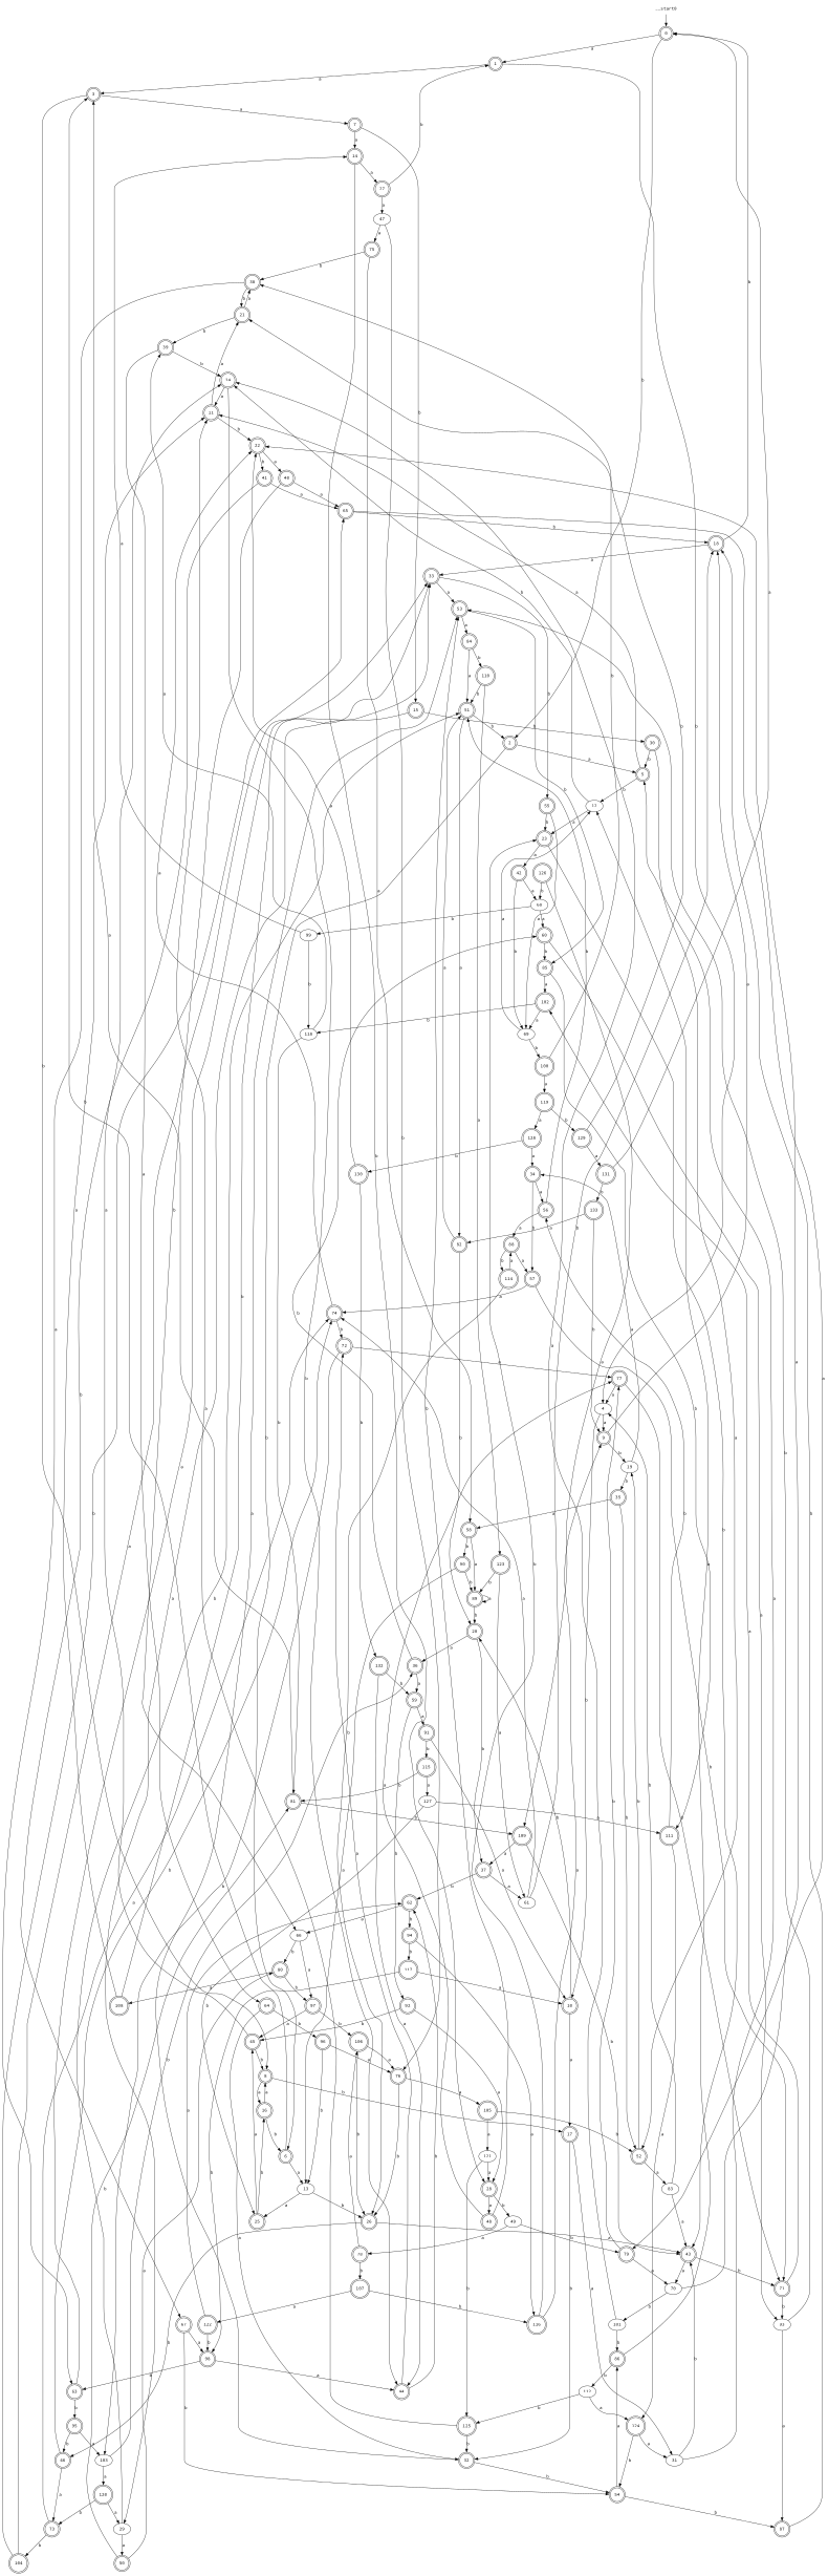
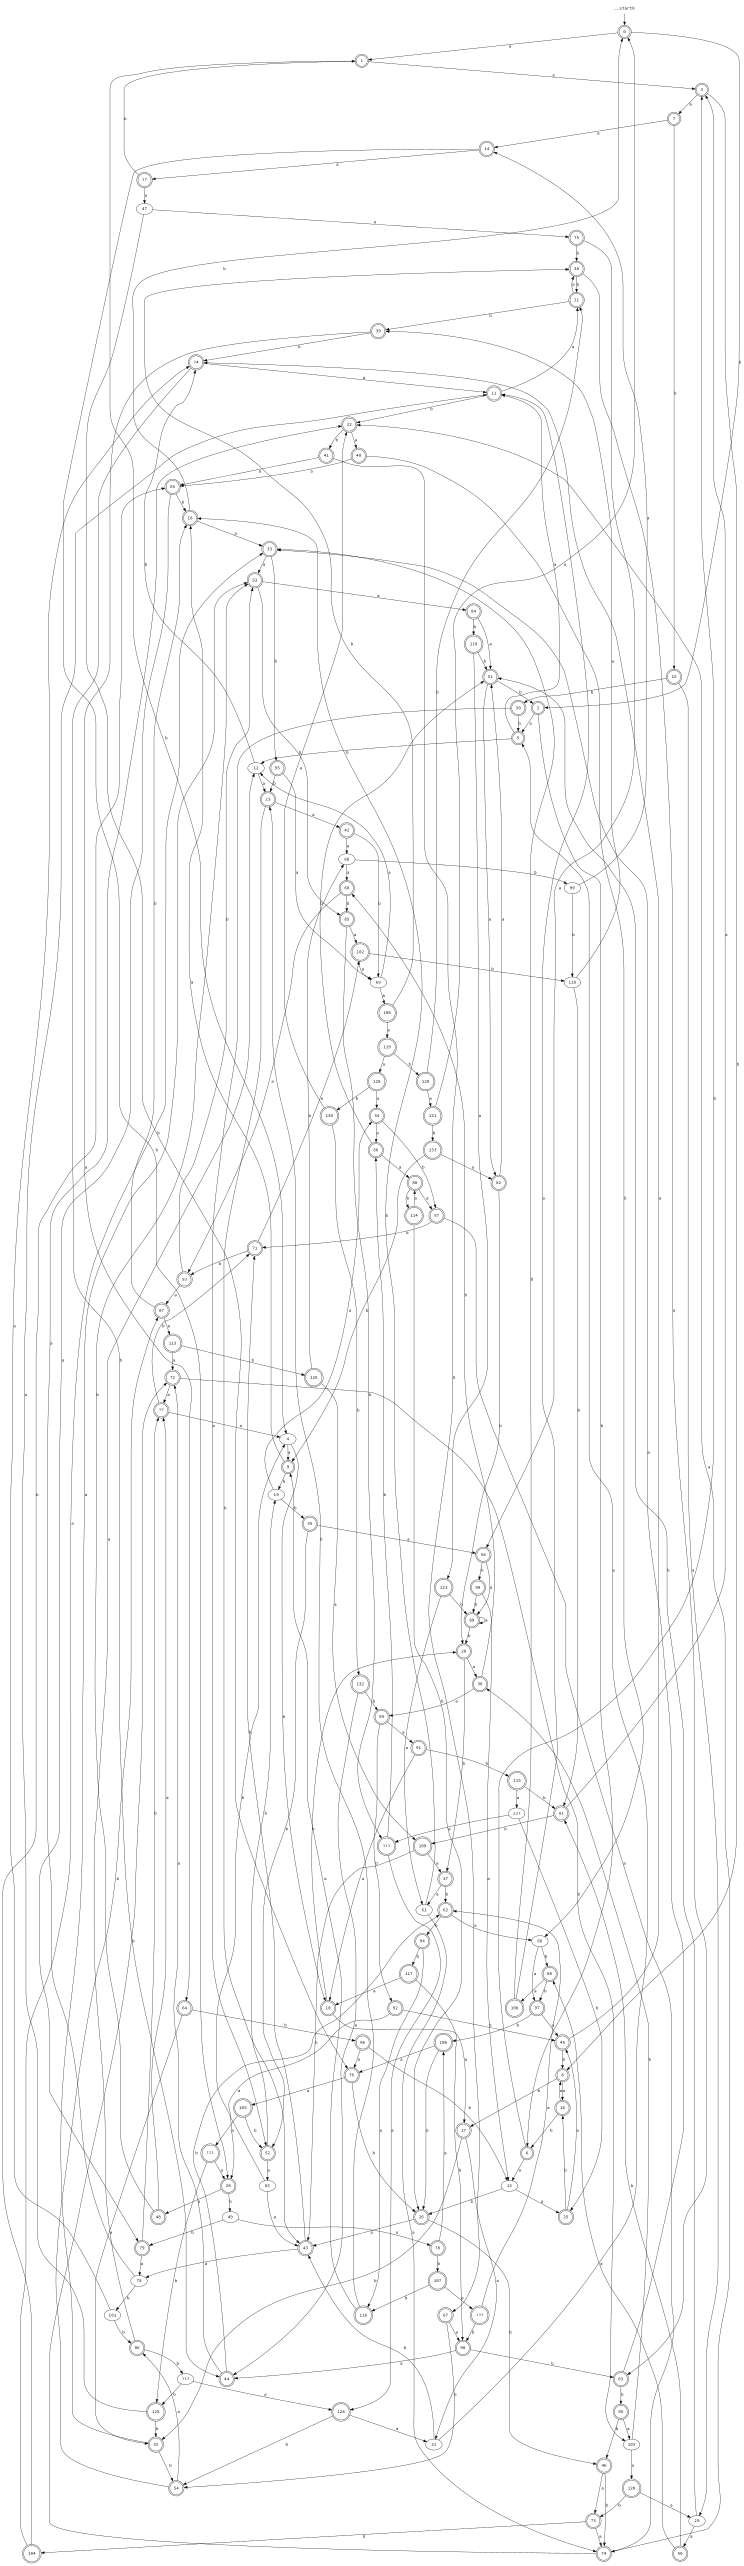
  digraph {
    fontname="Source Code Pro"
    node [fontname="Source Code Pro" shape=doublecircle]
    edge [fontname="Source Code Pro"]
    __start0 [shape=none]
    0
    1
    2
    3
    4 [shape=""]
    5
    6
    7
    8
    9
    10
    11
    12 [shape=""]
    13 [shape=""]
    14
    15
    16
    17
    18
    19 [shape=""]
    20
    21
    22
    23
    24
    25
    26
    27
    28
    29 [shape=""]
    30
    31 [shape=""]
    32
    33
    34
    35
    36
    37
    38
    39
    40
    41
    42
    43
    44
    45
    46
    47 [shape=""]
    48
    49 [shape=""]
    50
    51
    52
    53
    54
    55
    56
    57
    58
    59
    60
    61 [shape=""]
    62
    63
    64
    65
    66 [shape=""]
    67
    68 [shape=""]
    69 [shape=""]
    70 [shape=""]
    71
    72
    73
    74
    75
    76
    77
    78
    79
    80
    81
    82
    83 [shape=""]
    84
    85
    86
    87
    88
    89
    90
    91
    92
-   93 [shape=ellipse]
+   93
    94
    95
    96
    97
    98
    99 [shape=""]
    100
    101 [shape=""]
    102
    103 [shape=""]
    104
    105
    106
    107
    108
    109
    110
    111
    112 [shape=""]
+   113
    114
    115
    116
    117
    118 [shape=""]
    119
    120
-   121 [shape=""]
+   121
    122
    123
    124
    125
    126
    127 [shape=""]
    128
    129
    130
    131
    132
    133
    __start0 -> 0
    0 -> 1 [label=a]
    0 -> 2 [label=b]
    1 -> 3 [label=a]
    1 -> 4 [label=b]
    2 -> 5 [label=a]
    2 -> 6 [label=b]
    3 -> 7 [label=a]
    3 -> 8 [label=b]
    4 -> 9 [label=a]
    4 -> 10 [label=b]
    5 -> 11 [label=a]
    5 -> 12 [label=b]
    6 -> 3 [label=b]
    6 -> 13 [label=a]
    7 -> 14 [label=a]
    7 -> 15 [label=b]
    8 -> 16 [label=a]
    8 -> 17 [label=b]
    9 -> 18 [label=a]
    9 -> 19 [label=b]
    10 -> 17 [label=a]
    10 -> 20 [label=b]
    11 -> 21 [label=a]
    11 -> 22 [label=b]
    12 -> 23 [label=a]
    12 -> 24 [label=b]
    13 -> 25 [label=a]
    13 -> 26 [label=b]
    14 -> 27 [label=a]
    14 -> 28 [label=b]
    15 -> 29 [label=a]
    15 -> 30 [label=b]
    16 -> 6 [label=b]
    16 -> 8 [label=a]
    17 -> 31 [label=a]
    17 -> 32 [label=b]
    18 -> 0 [label=b]
    18 -> 33 [label=a]
    19 -> 34 [label=a]
    19 -> 35 [label=b]
    20 -> 36 [label=a]
    20 -> 37 [label=b]
    21 -> 38 [label=a]
    21 -> 39 [label=b]
    22 -> 40 [label=a]
    22 -> 41 [label=b]
    23 -> 42 [label=a]
    23 -> 43 [label=b]
    24 -> 11 [label=a]
    24 -> 44 [label=b]
    25 -> 16 [label=b]
    25 -> 45 [label=a]
    26 -> 43 [label=a]
    26 -> 46 [label=b]
    27 -> 1 [label=b]
    27 -> 47 [label=a]
    28 -> 48 [label=a]
    28 -> 49 [label=b]
    29 -> 50 [label=a]
    29 -> 51 [label=b]
    30 -> 5 [label=b]
    30 -> 52 [label=a]
    31 -> 5 [label=a]
    31 -> 43 [label=b]
    32 -> 53 [label=a]
    32 -> 54 [label=b]
    33 -> 53 [label=a]
    33 -> 55 [label=b]
    34 -> 56 [label=a]
    34 -> 57 [label=b]
    35 -> 52 [label=b]
    35 -> 58 [label=a]
    36 -> 59 [label=a]
    36 -> 60 [label=b]
    37 -> 61 [label=a]
    37 -> 62 [label=b]
    38 -> 21 [label=b]
    38 -> 63 [label=a]
    39 -> 24 [label=b]
    39 -> 64 [label=a]
    40 -> 65 [label=a]
    40 -> 66 [label=b]
    41 -> 65 [label=a]
    41 -> 67 [label=b]
    42 -> 68 [label=a]
    42 -> 69 [label=b]
    43 -> 70 [label=a]
    43 -> 71 [label=b]
    44 -> 62 [label=b]
    44 -> 72 [label=a]
    45 -> 8 [label=b]
    45 -> 24 [label=a]
    46 -> 73 [label=a]
    46 -> 74 [label=b]
    47 -> 75 [label=a]
    47 -> 76 [label=b]
    48 -> 53 [label=b]
    48 -> 77 [label=a]
    49 -> 78 [label=a]
    49 -> 79 [label=b]
    50 -> 80 [label=a]
    50 -> 81 [label=b]
    51 -> 2 [label=b]
    51 -> 82 [label=a]
    52 -> 19 [label=b]
    52 -> 83 [label=a]
    53 -> 84 [label=a]
    53 -> 85 [label=b]
    54 -> 86 [label=a]
    54 -> 87 [label=b]
    55 -> 23 [label=b]
    55 -> 69 [label=a]
    56 -> 51 [label=b]
    56 -> 88 [label=a]
    57 -> 71 [label=b]
    57 -> 74 [label=a]
    58 -> 89 [label=a]
    58 -> 90 [label=b]
    59 -> 91 [label=a]
    59 -> 92 [label=b]
    60 -> 85 [label=b]
    60 -> 93 [label=a]
    61 -> 18 [label=b]
    61 -> 74 [label=a]
    62 -> 66 [label=a]
    62 -> 94 [label=b]
    63 -> 33 [label=a]
    63 -> 95 [label=b]
    64 -> 32 [label=a]
    64 -> 96 [label=b]
    65 -> 18 [label=b]
    65 -> 79 [label=a]
    66 -> 80 [label=b]
    66 -> 97 [label=a]
    67 -> 54 [label=b]
    67 -> 98 [label=a]
    68 -> 60 [label=a]
    68 -> 99 [label=b]
    69 -> 12 [label=a]
    69 -> 100 [label=b]
    70 -> 22 [label=a]
    70 -> 101 [label=b]
    71 -> 93 [label=b]
    71 -> 102 [label=a]
    72 -> 77 [label=a]
    72 -> 103 [label=b]
    73 -> 74 [label=a]
    73 -> 104 [label=b]
    74 -> 22 [label=a]
    74 -> 72 [label=b]
    75 -> 38 [label=b]
    75 -> 58 [label=a]
    76 -> 26 [label=b]
    76 -> 105 [label=a]
    77 -> 4 [label=a]
    77 -> 71 [label=b]
    78 -> 106 [label=a]
    78 -> 107 [label=b]
    79 -> 70 [label=a]
    79 -> 77 [label=b]
    80 -> 97 [label=b]
    80 -> 108 [label=a]
    81 -> 3 [label=a]
    81 -> 109 [label=b]
    82 -> 20 [label=b]
    82 -> 51 [label=a]
    83 -> 4 [label=b]
    83 -> 43 [label=a]
    84 -> 51 [label=a]
    84 -> 110 [label=b]
    85 -> 102 [label=a]
    85 -> 111 [label=b]
    86 -> 12 [label=a]
    86 -> 112 [label=b]
    87 -> 18 [label=b]
+   87 -> 113 [label=a]
    88 -> 57 [label=a]
    88 -> 114 [label=b]
    89 -> 20 [label=b]
    89 -> 89 [label=a]
    90 -> 13 [label=a]
    90 -> 89 [label=b]
    91 -> 10 [label=a]
    91 -> 115 [label=b]
    92 -> 28 [label=a]
    92 -> 45 [label=b]
    93 -> 53 [label=b]
    93 -> 87 [label=a]
    94 -> 116 [label=a]
    94 -> 117 [label=b]
    95 -> 46 [label=b]
    95 -> 103 [label=a]
    96 -> 13 [label=b]
    96 -> 76 [label=a]
    97 -> 45 [label=a]
    97 -> 106 [label=b]
    98 -> 44 [label=a]
    98 -> 63 [label=b]
    99 -> 14 [label=a]
    99 -> 118 [label=b]
    100 -> 38 [label=b]
    100 -> 119 [label=a]
    101 -> 24 [label=a]
    101 -> 86 [label=b]
    102 -> 69 [label=a]
    102 -> 118 [label=b]
    103 -> 36 [label=b]
    103 -> 120 [label=a]
    104 -> 33 [label=a]
    104 -> 65 [label=b]
    105 -> 52 [label=b]
    105 -> 121 [label=a]
    106 -> 26 [label=b]
    106 -> 76 [label=a]
    107 -> 116 [label=b]
    107 -> 122 [label=a]
    108 -> 11 [label=a]
    108 -> 33 [label=b]
    109 -> 37 [label=a]
    109 -> 43 [label=b]
    110 -> 51 [label=b]
    110 -> 123 [label=a]
    111 -> 56 [label=b]
    111 -> 124 [label=a]
    112 -> 124 [label=a]
    112 -> 125 [label=b]
+   113 -> 72 [label=a]
+   113 -> 126 [label=b]
    114 -> 26 [label=b]
    114 -> 88 [label=a]
    115 -> 81 [label=b]
    115 -> 127 [label=a]
    116 -> 9 [label=a]
    116 -> 23 [label=b]
    117 -> 10 [label=a]
    117 -> 98 [label=b]
    118 -> 39 [label=a]
    118 -> 81 [label=b]
    119 -> 128 [label=a]
    119 -> 129 [label=b]
    120 -> 29 [label=a]
    120 -> 73 [label=b]
    121 -> 28 [label=a]
    121 -> 125 [label=b]
    122 -> 62 [label=a]
    122 -> 98 [label=b]
    123 -> 61 [label=a]
    123 -> 89 [label=b]
    124 -> 31 [label=a]
    124 -> 54 [label=b]
    125 -> 11 [label=a]
    125 -> 32 [label=b]
    126 -> 68 [label=b]
    126 -> 109 [label=a]
    127 -> 25 [label=b]
    127 -> 111 [label=a]
    128 -> 34 [label=a]
    128 -> 130 [label=b]
    129 -> 21 [label=b]
    129 -> 131 [label=a]
    130 -> 22 [label=a]
    130 -> 132 [label=b]
    131 -> 0 [label=a]
    131 -> 133 [label=b]
    132 -> 44 [label=a]
    132 -> 59 [label=b]
    133 -> 9 [label=b]
    133 -> 82 [label=a]
  }
